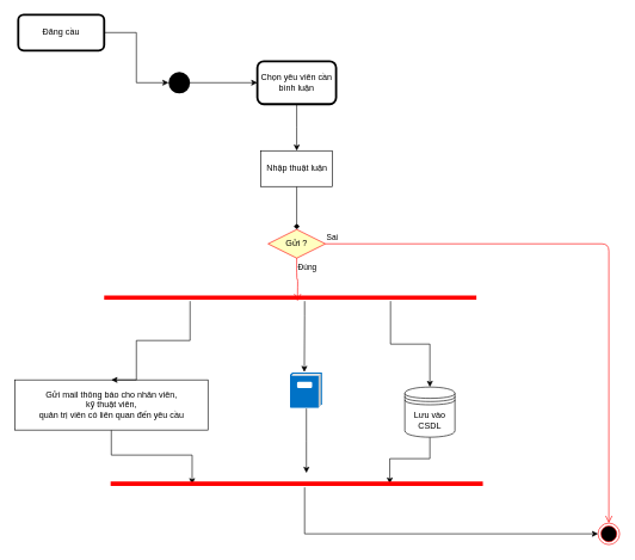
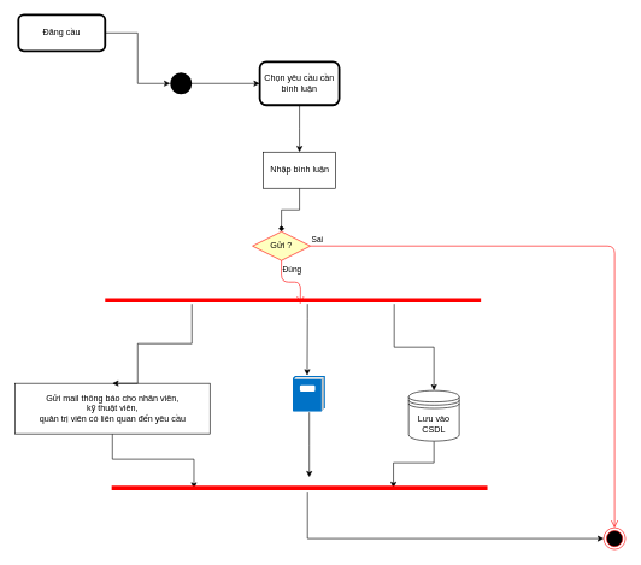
  <mxCell id="0" />
  <mxCell id="1" parent="0" />
  <mxCell id="2" style="edgeStyle=orthogonalEdgeStyle;rounded=0;orthogonalLoop=1;jettySize=auto;html=1;entryX=0;entryY=0.5;entryDx=0;entryDy=0;" parent="1" source="3" target="8" edge="1"><mxGeometry relative="1" as="geometry" /></mxCell>
  <mxCell id="3" value="" style="ellipse;fillColor=#000000;strokeColor=none;" parent="1" vertex="1"><mxGeometry x="235" y="100" width="30" height="30" as="geometry" /></mxCell>
  <mxCell id="4" value="" style="ellipse;html=1;shape=endState;fillColor=#000000;strokeColor=#ff0000;" parent="1" vertex="1"><mxGeometry x="835" y="730" width="30" height="30" as="geometry" /></mxCell>
  <mxCell id="5" style="edgeStyle=orthogonalEdgeStyle;rounded=0;orthogonalLoop=1;jettySize=auto;html=1;entryX=0;entryY=0.5;entryDx=0;entryDy=0;" parent="1" source="6" target="3" edge="1"><mxGeometry relative="1" as="geometry" /></mxCell>
  <mxCell id="6" value="Đăng cầu" style="shape=ext;rounded=1;html=1;whiteSpace=wrap;strokeWidth=3;" parent="1" vertex="1"><mxGeometry x="25" y="20" width="120" height="50" as="geometry" /></mxCell>
  <mxCell id="7" style="edgeStyle=orthogonalEdgeStyle;rounded=0;orthogonalLoop=1;jettySize=auto;html=1;" parent="1" source="8" edge="1"><mxGeometry relative="1" as="geometry"><mxPoint x="414" y="210" as="targetPoint" /></mxGeometry></mxCell>
- <mxCell id="8" value="Chọn yêu viên cần bình luận" style="shape=ext;rounded=1;html=1;whiteSpace=wrap;strokeWidth=3;" parent="1" vertex="1"><mxGeometry x="359" y="85" width="110" height="60" as="geometry" /></mxCell>
+ <mxCell id="8" value="Chọn yêu cầu cần bình luận" style="shape=ext;rounded=1;html=1;whiteSpace=wrap;strokeWidth=3;" parent="1" vertex="1"><mxGeometry x="359" y="85" width="110" height="60" as="geometry" /></mxCell>
  <mxCell id="9" style="edgeStyle=orthogonalEdgeStyle;rounded=0;orthogonalLoop=1;jettySize=auto;html=1;entryX=0.5;entryY=0;entryDx=0;entryDy=0;endArrow=diamond;" parent="1" source="10" target="11" edge="1"><mxGeometry relative="1" as="geometry" /></mxCell>
- <mxCell id="10" value="Nhập thuật luận" style="html=1;dashed=0;whitespace=wrap;" parent="1" vertex="1"><mxGeometry x="364" y="210" width="100" height="50" as="geometry" /></mxCell>
- <mxCell id="11" value="Gửi ?" style="rhombus;whiteSpace=wrap;html=1;fillColor=#ffffc0;strokeColor=#ff0000;" parent="1" vertex="1"><mxGeometry x="374" y="320" width="80" height="40" as="geometry" /></mxCell>
+ <mxCell id="10" value="Nhập bình luận" style="html=1;dashed=0;whitespace=wrap;" parent="1" vertex="1"><mxGeometry x="364" y="210" width="100" height="50" as="geometry" /></mxCell>
+ <mxCell id="11" value="Gửi ?" style="rhombus;whiteSpace=wrap;html=1;fillColor=#ffffc0;strokeColor=#ff0000;" parent="1" vertex="1"><mxGeometry x="349" y="320" width="80" height="40" as="geometry" /></mxCell>
  <mxCell id="12" value="Sai" style="edgeStyle=orthogonalEdgeStyle;html=1;align=left;verticalAlign=bottom;endArrow=open;endSize=8;strokeColor=#ff0000;entryX=0.5;entryY=0;entryDx=0;entryDy=0;" parent="1" source="11" target="4" edge="1"><mxGeometry x="-1" relative="1" as="geometry"><mxPoint x="555" y="340" as="targetPoint" /></mxGeometry></mxCell>
  <mxCell id="13" value="Đúng" style="edgeStyle=orthogonalEdgeStyle;html=1;align=left;verticalAlign=top;endArrow=open;endSize=8;strokeColor=#ff0000;" parent="1" source="11" edge="1"><mxGeometry x="-1" relative="1" as="geometry"><mxPoint x="415" y="420" as="targetPoint" /></mxGeometry></mxCell>
  <mxCell id="14" style="edgeStyle=orthogonalEdgeStyle;rounded=0;orthogonalLoop=1;jettySize=auto;html=1;entryX=0.75;entryY=0.5;entryDx=0;entryDy=0;entryPerimeter=0;" parent="1" source="15" target="25" edge="1"><mxGeometry relative="1" as="geometry" /></mxCell>
  <mxCell id="15" value="Lưu vào CSDL" style="shape=datastore;whiteSpace=wrap;html=1;" parent="1" vertex="1"><mxGeometry x="565" y="540" width="70" height="70" as="geometry" /></mxCell>
  <mxCell id="16" style="edgeStyle=orthogonalEdgeStyle;rounded=0;orthogonalLoop=1;jettySize=auto;html=1;entryX=0.219;entryY=0.58;entryDx=0;entryDy=0;entryPerimeter=0;" parent="1" source="17" target="25" edge="1"><mxGeometry relative="1" as="geometry" /></mxCell>
  <mxCell id="17" value="Gửi mail thông báo cho nhân viên,&lt;br&gt;kỹ thuật viên,&lt;br&gt;quản trị viên có liên quan đến yêu cầu" style="html=1;dashed=0;whitespace=wrap;" parent="1" vertex="1"><mxGeometry x="20" y="530" width="270" height="70" as="geometry" /></mxCell>
  <mxCell id="18" style="edgeStyle=orthogonalEdgeStyle;rounded=0;orthogonalLoop=1;jettySize=auto;html=1;entryX=0.5;entryY=0;entryDx=0;entryDy=0;" parent="1" source="21" target="17" edge="1"><mxGeometry relative="1" as="geometry"><Array as="points"><mxPoint x="265" y="475" /><mxPoint x="190" y="475" /></Array></mxGeometry></mxCell>
  <mxCell id="19" style="edgeStyle=orthogonalEdgeStyle;rounded=0;orthogonalLoop=1;jettySize=auto;html=1;entryX=0.5;entryY=0;entryDx=0;entryDy=0;" parent="1" source="21" target="15" edge="1"><mxGeometry relative="1" as="geometry"><Array as="points"><mxPoint x="545" y="480" /><mxPoint x="600" y="480" /></Array></mxGeometry></mxCell>
  <mxCell id="20" style="edgeStyle=orthogonalEdgeStyle;rounded=0;orthogonalLoop=1;jettySize=auto;html=1;entryX=0.436;entryY=-0.02;entryDx=0;entryDy=0;entryPerimeter=0;" parent="1" source="21" target="24" edge="1"><mxGeometry relative="1" as="geometry"><Array as="points"><mxPoint x="425" y="440" /><mxPoint x="425" y="440" /></Array></mxGeometry></mxCell>
  <mxCell id="21" value="" style="shape=line;html=1;strokeWidth=6;strokeColor=#ff0000;" parent="1" vertex="1"><mxGeometry x="145" y="410" width="520" height="10" as="geometry" /></mxCell>
  <mxCell id="22" style="edgeStyle=orthogonalEdgeStyle;rounded=0;orthogonalLoop=1;jettySize=auto;html=1;entryX=0;entryY=0.5;entryDx=0;entryDy=0;" parent="1" target="4" edge="1"><mxGeometry relative="1" as="geometry"><mxPoint x="425" y="680" as="sourcePoint" /><Array as="points"><mxPoint x="425" y="745" /></Array></mxGeometry></mxCell>
  <mxCell id="23" style="edgeStyle=orthogonalEdgeStyle;rounded=0;orthogonalLoop=1;jettySize=auto;html=1;" parent="1" source="24" edge="1"><mxGeometry relative="1" as="geometry"><mxPoint x="427.5" y="660" as="targetPoint" /></mxGeometry></mxCell>
  <mxCell id="24" value="" style="aspect=fixed;html=1;points=[];align=center;image;fontSize=12;image=img/lib/mscae/Log.svg;" parent="1" vertex="1"><mxGeometry x="405" y="520" width="45" height="50" as="geometry" /></mxCell>
  <mxCell id="25" value="" style="shape=line;html=1;strokeWidth=6;strokeColor=#ff0000;" parent="1" vertex="1"><mxGeometry x="154" y="670" width="520" height="10" as="geometry" /></mxCell>
